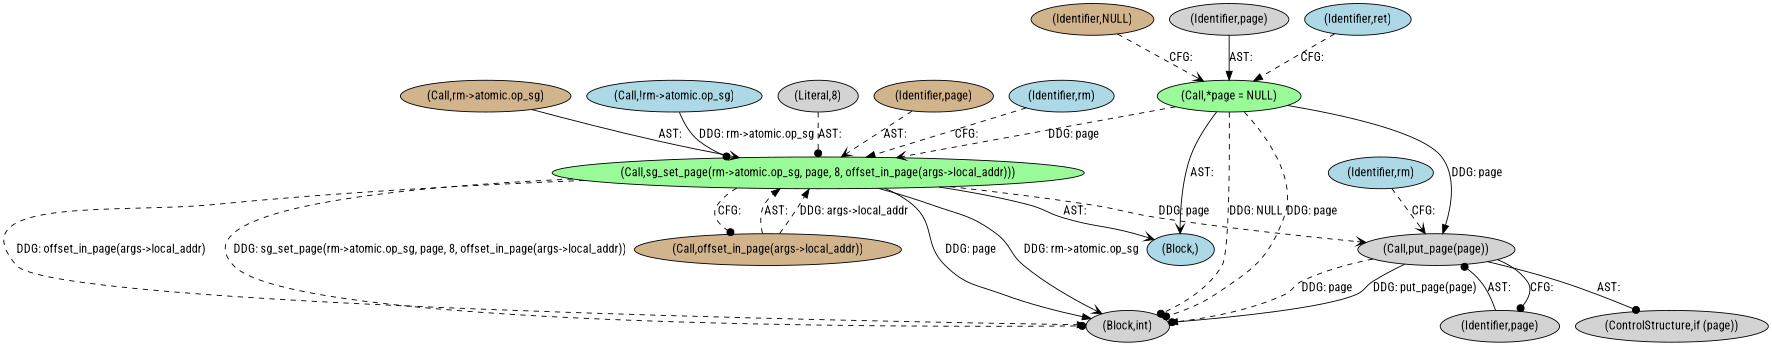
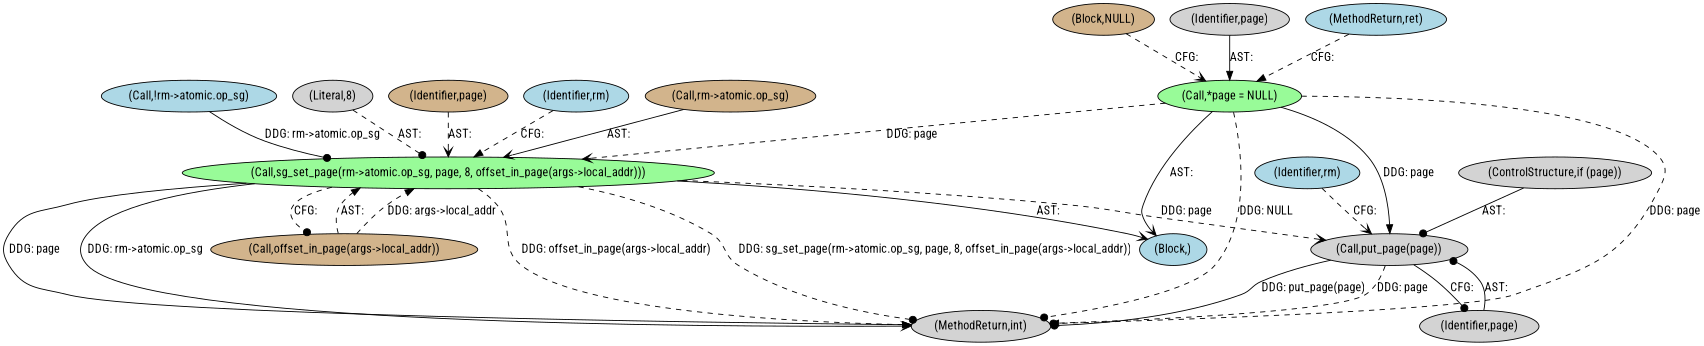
  digraph {
    fontname="Roboto Condensed"
    node [fillcolor=lightgrey fontname="Roboto Condensed" style=filled]
    edge [arrowhead=dot fontname="Roboto Condensed" style=dashed]
    n1 [fillcolor=palegreen label="(Call,*page = NULL)"]
    n2 [fillcolor=palegreen label="(Call,sg_set_page(rm->atomic.op_sg, page, 8, offset_in_page(args->local_addr)))"]
    n3 [label="(Call,put_page(page))"]
-   n4 [label="(Block,int)"]
+   n4 [label="(MethodReturn,int)"]
    n5 [fillcolor=lightblue label="(Block,)"]
    n6 [fillcolor=tan label="(Call,offset_in_page(args->local_addr))"]
    n7 [label="(Identifier,page)"]
    n8 [label="(ControlStructure,if (page))"]
-   n9 [fillcolor=tan label="(Identifier,NULL)"]
+   n9 [fillcolor=tan label="(Block,NULL)"]
    n10 [fillcolor=lightblue label="(Identifier,rm)"]
    n11 [label="(Identifier,page)"]
    n12 [fillcolor=tan label="(Call,rm->atomic.op_sg)"]
    n13 [fillcolor=lightblue label="(Identifier,rm)"]
    n14 [fillcolor=lightblue label="(Call,!rm->atomic.op_sg)"]
    n15 [label="(Literal,8)"]
-   n16 [fillcolor=lightblue label="(Identifier,ret)"]
+   n16 [fillcolor=lightblue label="(MethodReturn,ret)"]
    n17 [fillcolor=tan label="(Identifier,page)"]
    n1 -> n2 [arrowhead=vee label="DDG: page"]
    n1 -> n3 [arrowhead=normal label="DDG: page" style=solid]
    n1 -> n4 [label="DDG: NULL"]
    n1 -> n4 [label="DDG: page"]
    n1 -> n5 [arrowhead=vee label="AST: " style=solid]
    n2 -> n3 [arrowhead=vee label="DDG: page"]
    n2 -> n4 [arrowhead=normal label="DDG: offset_in_page(args->local_addr)"]
    n2 -> n4 [label="DDG: sg_set_page(rm->atomic.op_sg, page, 8, offset_in_page(args->local_addr))"]
    n2 -> n4 [arrowhead=normal label="DDG: page" style=solid]
    n2 -> n4 [arrowhead=vee label="DDG: rm->atomic.op_sg" style=solid]
    n2 -> n5 [arrowhead=vee label="AST: " style=solid]
    n2 -> n6 [label="CFG: "]
    n3 -> n4 [label="DDG: put_page(page)" style=solid]
    n3 -> n4 [arrowhead=normal label="DDG: page"]
    n3 -> n7 [label="CFG: " style=solid]
-   n3 -> n8 [label="AST: " style=solid]
+   n8 -> n3 [label="AST: " style=solid]
    n6 -> n2 [arrowhead=normal label="AST: "]
    n6 -> n2 [arrowhead=normal label="DDG: args->local_addr"]
    n7 -> n3 [label="AST: " style=solid]
    n9 -> n1 [arrowhead=vee label="CFG: "]
    n10 -> n2 [arrowhead=normal label="CFG: "]
    n11 -> n1 [arrowhead=normal label="AST: " style=solid]
    n12 -> n2 [arrowhead=vee label="AST: " style=solid]
    n13 -> n3 [arrowhead=vee label="CFG: "]
    n14 -> n2 [label="DDG: rm->atomic.op_sg" style=solid]
    n15 -> n2 [label="AST: "]
    n16 -> n1 [arrowhead=normal label="CFG: "]
    n17 -> n2 [arrowhead=vee label="AST: "]
  }
